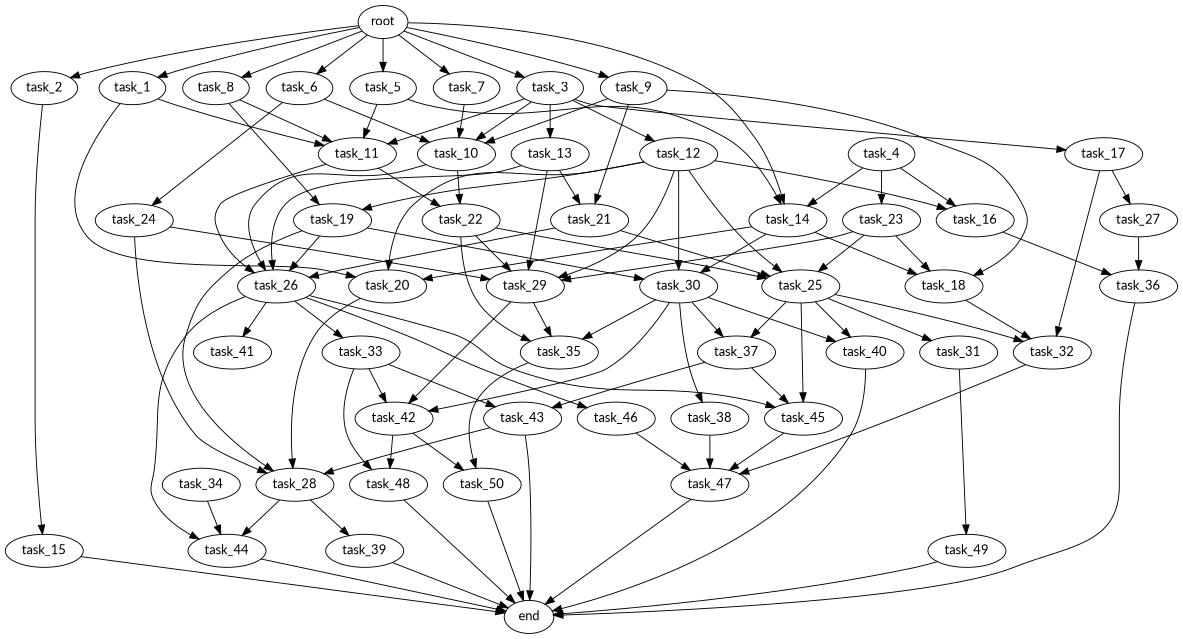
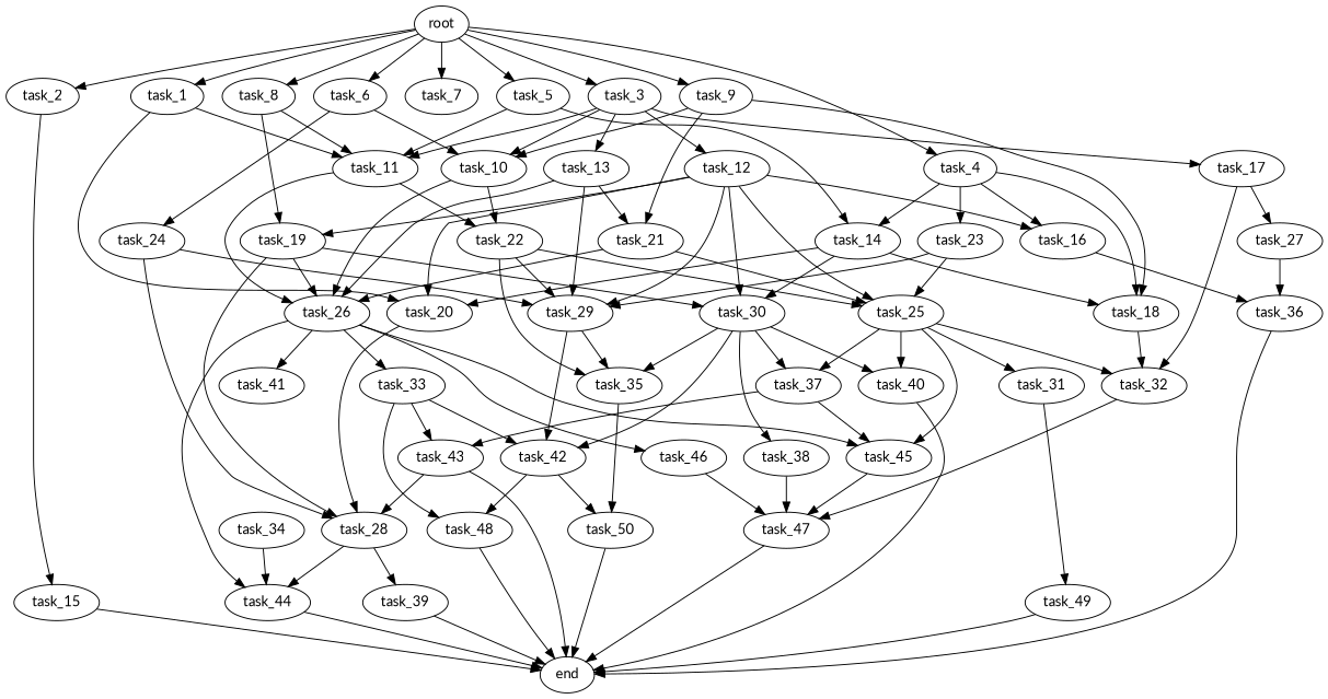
  digraph {
    fontname=Lato
    node [fontname=Lato]
    edge [fontname=Lato]
    task_27
    task_36
    task_31
    task_49
    end
    task_6
    task_24
    task_10
    task_29
    task_28
    task_22
    task_26
    task_12
    task_19
    task_30
    task_25
    task_20
    task_16
    task_42
    task_35
    task_40
    task_37
    task_38
    task_45
    task_32
    task_44
    task_39
    task_2
    task_15
    task_50
    task_48
    task_14
    task_18
    task_9
    task_21
    root
    task_8
    task_7
    task_5
    task_3
    task_4
    task_1
    task_11
    task_13
    task_17
    task_23
    task_46
    task_41
    task_33
    task_34
    task_43
    task_47
    task_27 -> task_36
    task_36 -> end
    task_31 -> task_49
    task_49 -> end
    task_6 -> task_24
    task_6 -> task_10
    task_24 -> task_29
    task_24 -> task_28
    task_10 -> task_22
    task_10 -> task_26
    task_29 -> task_42
    task_29 -> task_35
    task_28 -> task_44
    task_28 -> task_39
    task_22 -> task_29
    task_22 -> task_25
    task_22 -> task_35
    task_26 -> task_45
    task_26 -> task_44
    task_26 -> task_46
    task_26 -> task_41
    task_26 -> task_33
    task_12 -> task_29
    task_12 -> task_19
    task_12 -> task_30
    task_12 -> task_25
    task_12 -> task_20
    task_12 -> task_16
    task_19 -> task_28
    task_19 -> task_26
    task_19 -> task_30
    task_30 -> task_42
    task_30 -> task_35
    task_30 -> task_40
    task_30 -> task_37
    task_30 -> task_38
    task_25 -> task_31
    task_25 -> task_40
    task_25 -> task_37
    task_25 -> task_45
    task_25 -> task_32
    task_20 -> task_28
    task_16 -> task_36
    task_42 -> task_50
    task_42 -> task_48
    task_35 -> task_50
    task_40 -> end
    task_37 -> task_45
    task_37 -> task_43
    task_38 -> task_47
    task_45 -> task_47
    task_32 -> task_47
    task_44 -> end
    task_39 -> end
    task_2 -> task_15
    task_15 -> end
    task_50 -> end
    task_48 -> end
    task_14 -> task_30
    task_14 -> task_20
    task_14 -> task_18
    task_18 -> task_32
    task_9 -> task_10
    task_9 -> task_18
    task_9 -> task_21
    task_21 -> task_26
    task_21 -> task_25
    root -> task_6
    root -> task_2
    root -> task_9
    root -> task_8
    root -> task_7
    root -> task_5
    root -> task_3
-   root -> task_14
+   root -> task_4
    root -> task_1
    task_8 -> task_19
    task_8 -> task_11
-   task_7 -> task_10
    task_5 -> task_14
    task_5 -> task_11
    task_3 -> task_10
    task_3 -> task_12
    task_3 -> task_11
    task_3 -> task_13
    task_3 -> task_17
    task_4 -> task_16
    task_4 -> task_14
-   task_23 -> task_18
+   task_4 -> task_18
    task_4 -> task_23
    task_1 -> task_20
    task_1 -> task_11
    task_11 -> task_22
    task_11 -> task_26
    task_13 -> task_29
    task_13 -> task_26
    task_13 -> task_21
    task_17 -> task_27
    task_17 -> task_32
    task_23 -> task_29
    task_23 -> task_25
    task_46 -> task_47
    task_33 -> task_42
    task_33 -> task_48
    task_33 -> task_43
    task_34 -> task_44
    task_43 -> end
    task_43 -> task_28
    task_47 -> end
  }
